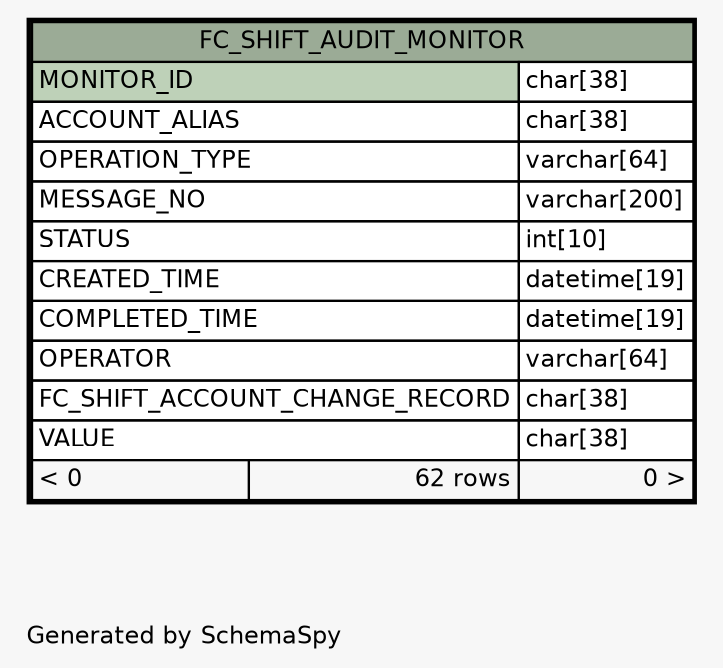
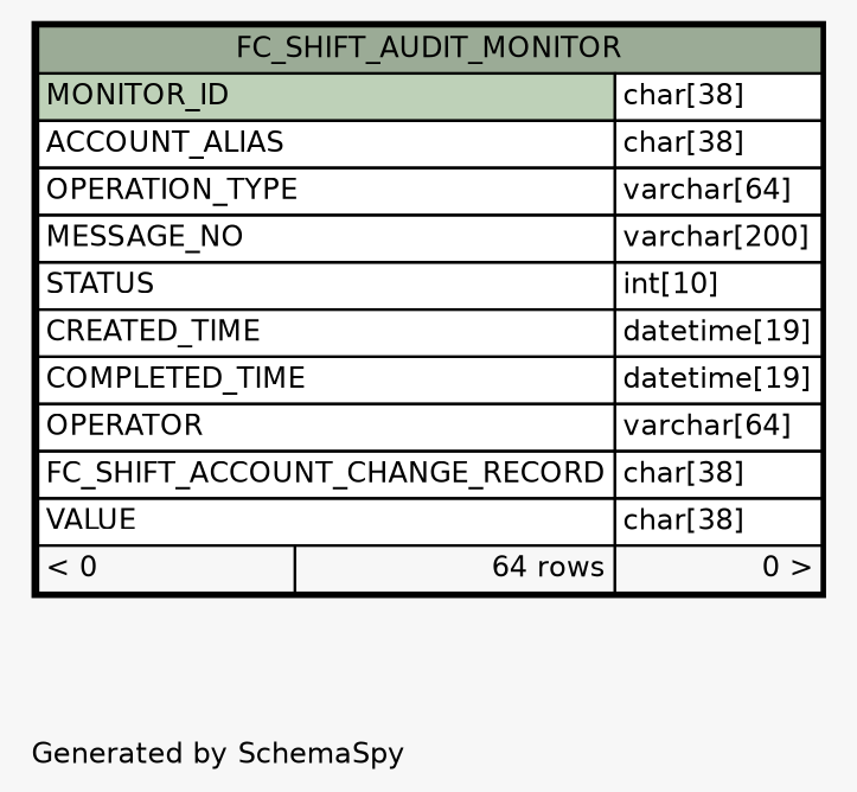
  digraph {
    bgcolor="#f7f7f7"
    fontname=Helvetica
    fontsize=11
    label="\nGenerated by SchemaSpy"
    labeljust=l
    nodesep=0.18
    rankdir=RL
    ranksep=0.46
-   n1 [fontname=Helvetica fontsize=11 label=<     <TABLE BORDER="2" CELLBORDER="1" CELLSPACING="0" BGCOLOR="#ffffff">       <TR><TD COLSPAN="3" BGCOLOR="#9bab96" ALIGN="CENTER">FC_SHIFT_AUDIT_MONITOR</TD></TR>       <TR><TD PORT="MONITOR_ID" COLSPAN="2" BGCOLOR="#bed1b8" ALIGN="LEFT">MONITOR_ID</TD><TD PORT="MONITOR_ID.type" ALIGN="LEFT">char[38]</TD></TR>       <TR><TD PORT="ACCOUNT_ALIAS" COLSPAN="2" ALIGN="LEFT">ACCOUNT_ALIAS</TD><TD PORT="ACCOUNT_ALIAS.type" ALIGN="LEFT">char[38]</TD></TR>       <TR><TD PORT="OPERATION_TYPE" COLSPAN="2" ALIGN="LEFT">OPERATION_TYPE</TD><TD PORT="OPERATION_TYPE.type" ALIGN="LEFT">varchar[64]</TD></TR>       <TR><TD PORT="MESSAGE_NO" COLSPAN="2" ALIGN="LEFT">MESSAGE_NO</TD><TD PORT="MESSAGE_NO.type" ALIGN="LEFT">varchar[200]</TD></TR>       <TR><TD PORT="STATUS" COLSPAN="2" ALIGN="LEFT">STATUS</TD><TD PORT="STATUS.type" ALIGN="LEFT">int[10]</TD></TR>       <TR><TD PORT="CREATED_TIME" COLSPAN="2" ALIGN="LEFT">CREATED_TIME</TD><TD PORT="CREATED_TIME.type" ALIGN="LEFT">datetime[19]</TD></TR>       <TR><TD PORT="COMPLETED_TIME" COLSPAN="2" ALIGN="LEFT">COMPLETED_TIME</TD><TD PORT="COMPLETED_TIME.type" ALIGN="LEFT">datetime[19]</TD></TR>       <TR><TD PORT="OPERATOR" COLSPAN="2" ALIGN="LEFT">OPERATOR</TD><TD PORT="OPERATOR.type" ALIGN="LEFT">varchar[64]</TD></TR>       <TR><TD PORT="FC_SHIFT_ACCOUNT_CHANGE_RECORD" COLSPAN="2" ALIGN="LEFT">FC_SHIFT_ACCOUNT_CHANGE_RECORD</TD><TD PORT="FC_SHIFT_ACCOUNT_CHANGE_RECORD.type" ALIGN="LEFT">char[38]</TD></TR>       <TR><TD PORT="VALUE" COLSPAN="2" ALIGN="LEFT">VALUE</TD><TD PORT="VALUE.type" ALIGN="LEFT">char[38]</TD></TR>       <TR><TD ALIGN="LEFT" BGCOLOR="#f7f7f7">&lt; 0</TD><TD ALIGN="RIGHT" BGCOLOR="#f7f7f7">62 rows</TD><TD ALIGN="RIGHT" BGCOLOR="#f7f7f7">0 &gt;</TD></TR>     </TABLE>> shape=plaintext]
+   n1 [fontname=Helvetica fontsize=11 label=<     <TABLE BORDER="2" CELLBORDER="1" CELLSPACING="0" BGCOLOR="#ffffff">       <TR><TD COLSPAN="3" BGCOLOR="#9bab96" ALIGN="CENTER">FC_SHIFT_AUDIT_MONITOR</TD></TR>       <TR><TD PORT="MONITOR_ID" COLSPAN="2" BGCOLOR="#bed1b8" ALIGN="LEFT">MONITOR_ID</TD><TD PORT="MONITOR_ID.type" ALIGN="LEFT">char[38]</TD></TR>       <TR><TD PORT="ACCOUNT_ALIAS" COLSPAN="2" ALIGN="LEFT">ACCOUNT_ALIAS</TD><TD PORT="ACCOUNT_ALIAS.type" ALIGN="LEFT">char[38]</TD></TR>       <TR><TD PORT="OPERATION_TYPE" COLSPAN="2" ALIGN="LEFT">OPERATION_TYPE</TD><TD PORT="OPERATION_TYPE.type" ALIGN="LEFT">varchar[64]</TD></TR>       <TR><TD PORT="MESSAGE_NO" COLSPAN="2" ALIGN="LEFT">MESSAGE_NO</TD><TD PORT="MESSAGE_NO.type" ALIGN="LEFT">varchar[200]</TD></TR>       <TR><TD PORT="STATUS" COLSPAN="2" ALIGN="LEFT">STATUS</TD><TD PORT="STATUS.type" ALIGN="LEFT">int[10]</TD></TR>       <TR><TD PORT="CREATED_TIME" COLSPAN="2" ALIGN="LEFT">CREATED_TIME</TD><TD PORT="CREATED_TIME.type" ALIGN="LEFT">datetime[19]</TD></TR>       <TR><TD PORT="COMPLETED_TIME" COLSPAN="2" ALIGN="LEFT">COMPLETED_TIME</TD><TD PORT="COMPLETED_TIME.type" ALIGN="LEFT">datetime[19]</TD></TR>       <TR><TD PORT="OPERATOR" COLSPAN="2" ALIGN="LEFT">OPERATOR</TD><TD PORT="OPERATOR.type" ALIGN="LEFT">varchar[64]</TD></TR>       <TR><TD PORT="FC_SHIFT_ACCOUNT_CHANGE_RECORD" COLSPAN="2" ALIGN="LEFT">FC_SHIFT_ACCOUNT_CHANGE_RECORD</TD><TD PORT="FC_SHIFT_ACCOUNT_CHANGE_RECORD.type" ALIGN="LEFT">char[38]</TD></TR>       <TR><TD PORT="VALUE" COLSPAN="2" ALIGN="LEFT">VALUE</TD><TD PORT="VALUE.type" ALIGN="LEFT">char[38]</TD></TR>       <TR><TD ALIGN="LEFT" BGCOLOR="#f7f7f7">&lt; 0</TD><TD ALIGN="RIGHT" BGCOLOR="#f7f7f7">64 rows</TD><TD ALIGN="RIGHT" BGCOLOR="#f7f7f7">0 &gt;</TD></TR>     </TABLE>> shape=plaintext]
  }
